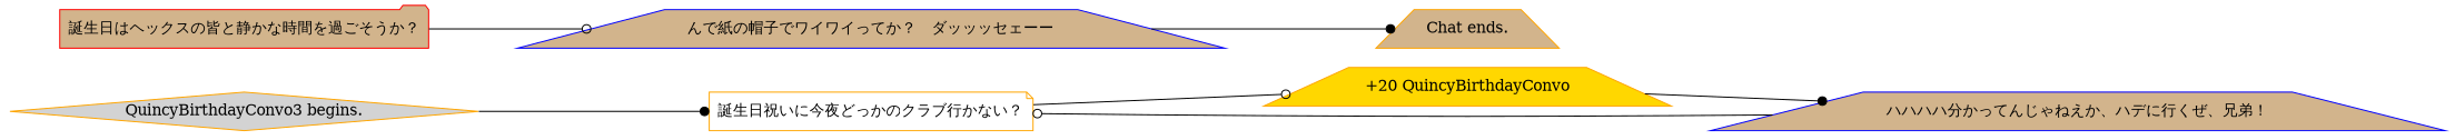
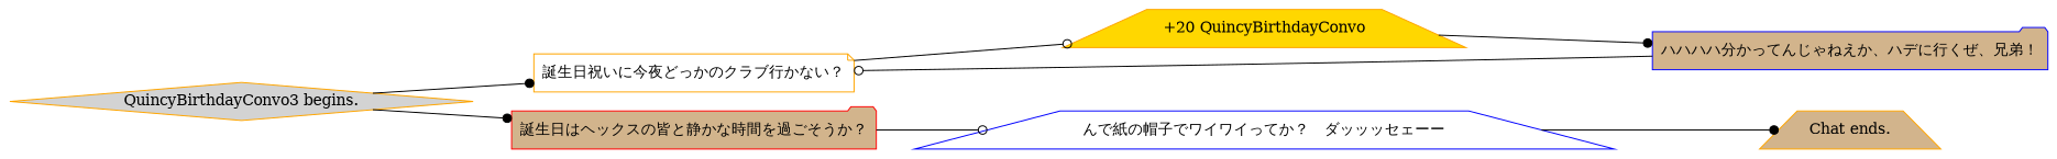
  digraph {
    rankdir=LR
    node [color=orange fillcolor=tan shape=trapezium style=filled]
    edge [arrowhead=dot]
    "QuincyBirthdayConvo3 begins." [fillcolor=lightgrey shape=diamond]
    n2 [fillcolor=white label="誕生日祝いに今夜どっかのクラブ行かない？" shape=note]
    n3 [color=red label="誕生日はヘックスの皆と静かな時間を過ごそうか？" shape=folder]
    n4 [fillcolor=gold label="+20 QuincyBirthdayConvo"]
-   n5 [color=blue label="んで紙の帽子でワイワイってか？　ダッッッセェーー"]
-   n6 [color=blue label="ハハハハ分かってんじゃねえか、ハデに行くぜ、兄弟！"]
+   n5 [color=blue fillcolor=white label="んで紙の帽子でワイワイってか？　ダッッッセェーー"]
+   n6 [color=blue label="ハハハハ分かってんじゃねえか、ハデに行くぜ、兄弟！" shape=folder]
    "Chat ends."
    "QuincyBirthdayConvo3 begins." -> n2
+   "QuincyBirthdayConvo3 begins." -> n3
    n2 -> n4 [arrowhead=odot]
    n3 -> n5 [arrowhead=odot]
    n4 -> n6
    n5 -> "Chat ends."
    n6 -> n2 [arrowhead=odot]
  }
